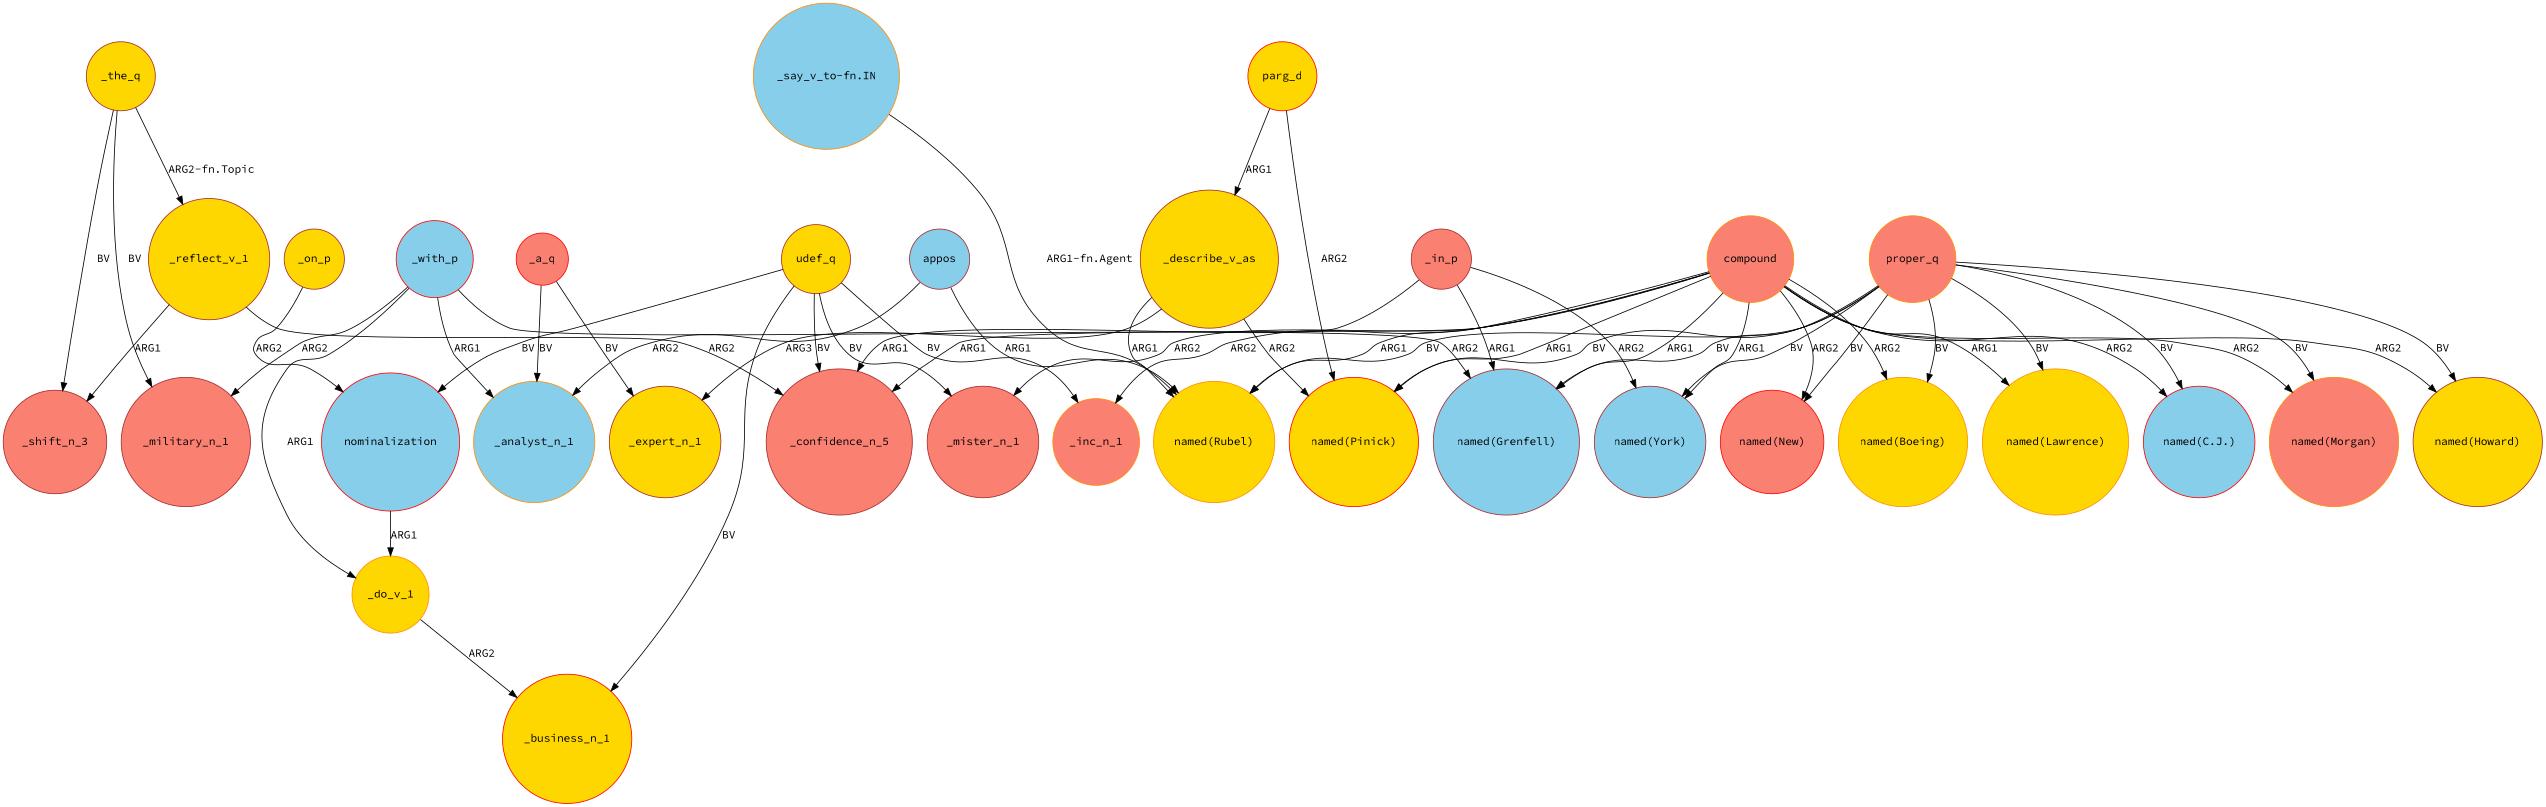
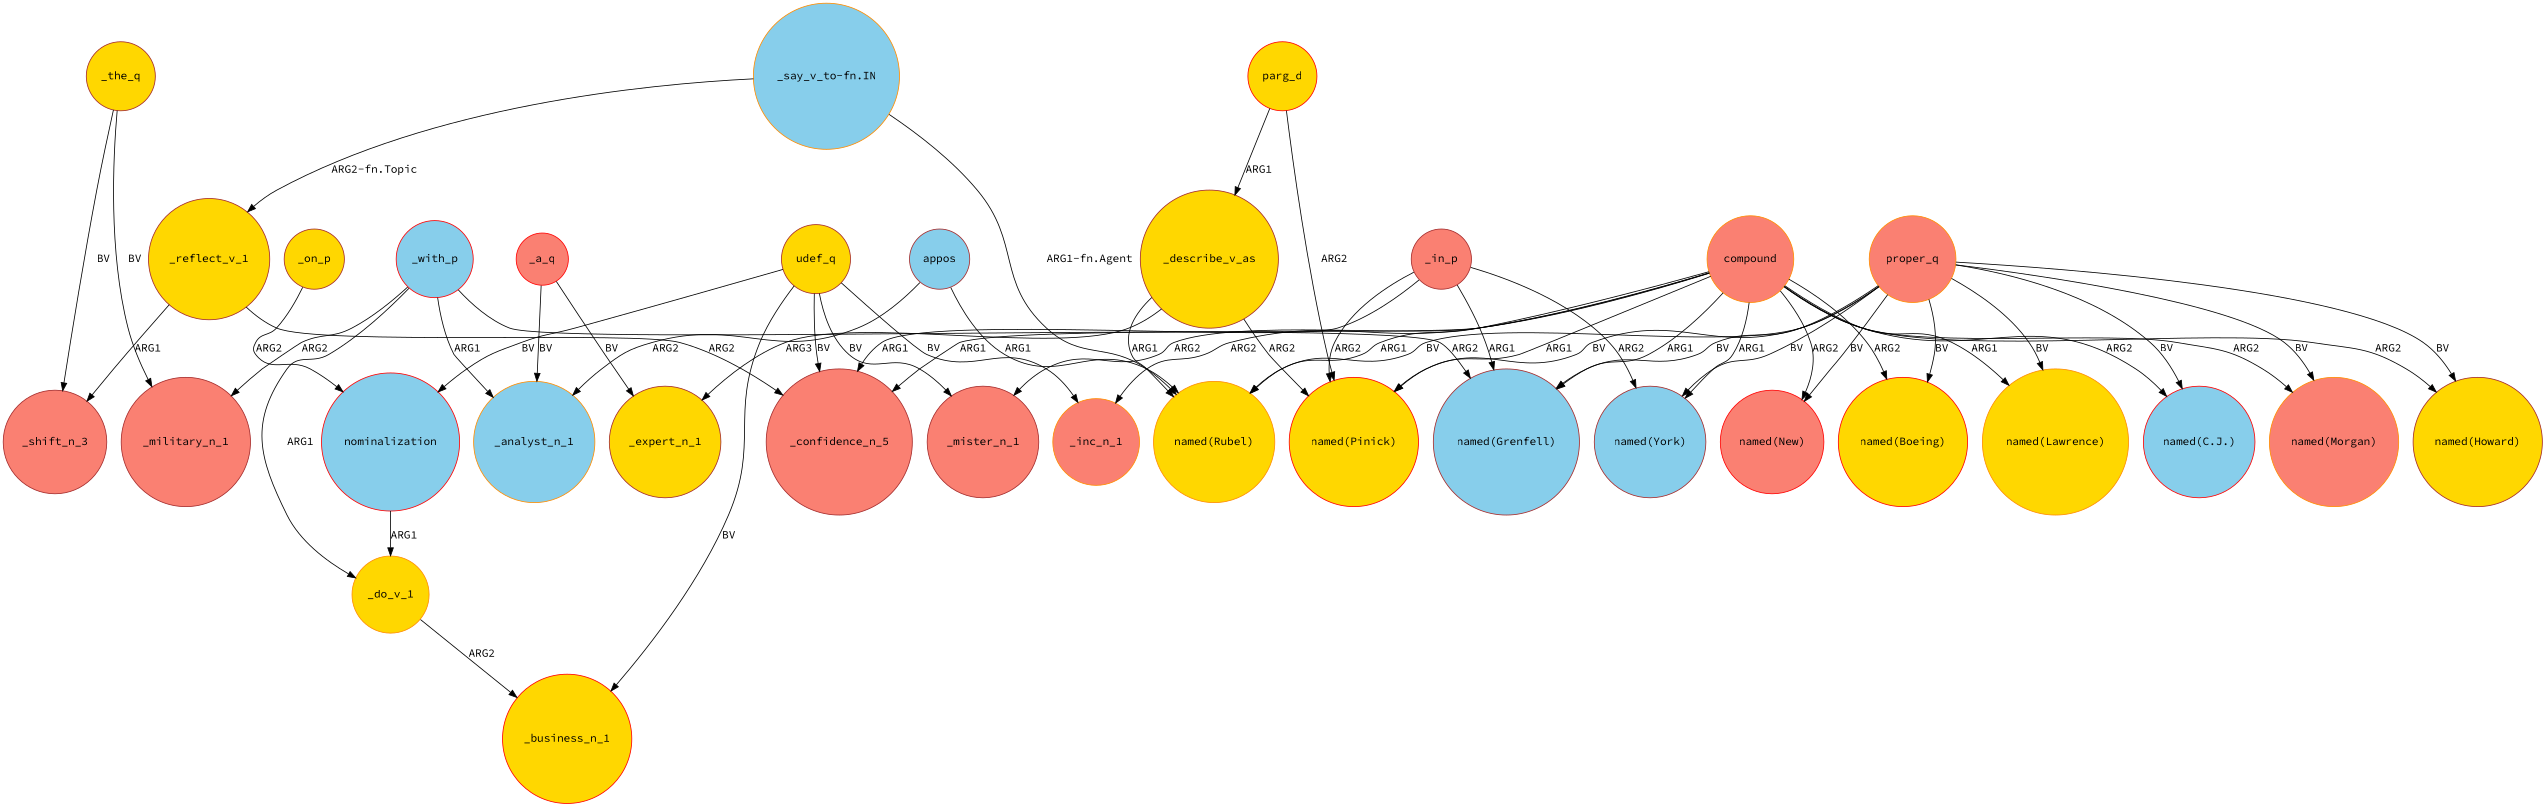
  digraph {
    fontname="Source Code Pro"
    node [color=brown fillcolor=gold fontname="Source Code Pro" shape=circle style=filled]
    edge [fontname="Source Code Pro"]
    "_say_v_to-fn.IN" [color=darkorange fillcolor=skyblue]
    _reflect_v_1
    "named(Rubel)" [color=darkorange]
    n4 [fillcolor=salmon label=_confidence_n_5]
    n5 [fillcolor=salmon label=_shift_n_3]
    udef_q
    _inc_n_1 [color=darkorange fillcolor=salmon]
    nominalization [color=red fillcolor=skyblue]
    _mister_n_1 [fillcolor=salmon]
    _business_n_1 [color=red]
    _do_v_1 [color=darkorange]
    compound [color=darkorange fillcolor=salmon]
    "named(New)" [color=red fillcolor=salmon]
    "named(Grenfell)" [fillcolor=skyblue]
    "named(Morgan)" [color=darkorange fillcolor=salmon]
    "named(Pinick)" [color=red]
-   "named(Boeing)" [color=darkorange]
+   "named(Boeing)" [color=red]
    "named(Lawrence)" [color=darkorange]
    "named(C.J.)" [color=red fillcolor=skyblue]
    "named(York)" [fillcolor=skyblue]
    "named(Howard)"
    parg_d [color=red]
    _describe_v_as
    _expert_n_1
    _with_p [color=red fillcolor=skyblue]
    _analyst_n_1 [color=darkorange fillcolor=skyblue]
    _military_n_1 [fillcolor=salmon]
    proper_q [color=darkorange fillcolor=salmon]
    _on_p
    _in_p [fillcolor=salmon]
    appos [fillcolor=skyblue]
    _a_q [color=red fillcolor=salmon]
    _the_q
-   _the_q -> _reflect_v_1 [label="ARG2-fn.Topic"]
+   "_say_v_to-fn.IN" -> _reflect_v_1 [label="ARG2-fn.Topic"]
    "_say_v_to-fn.IN" -> "named(Rubel)" [label="ARG1-fn.Agent"]
    _reflect_v_1 -> n4 [label=ARG2]
    _reflect_v_1 -> n5 [label=ARG1]
    udef_q -> n4 [label=BV]
    udef_q -> _inc_n_1 [label=BV]
    udef_q -> nominalization [label=BV]
    udef_q -> _mister_n_1 [label=BV]
    udef_q -> _business_n_1 [label=BV]
    nominalization -> _do_v_1 [label=ARG1]
    _do_v_1 -> _business_n_1 [label=ARG2]
    compound -> "named(Rubel)" [label=ARG1]
    compound -> n4 [label=ARG1]
    compound -> _inc_n_1 [label=ARG2]
    compound -> _mister_n_1 [label=ARG2]
    compound -> "named(New)" [label=ARG2]
    compound -> "named(Grenfell)" [label=ARG1]
    compound -> "named(Morgan)" [label=ARG2]
    compound -> "named(Pinick)" [label=ARG1]
    compound -> "named(Boeing)" [label=ARG2]
    compound -> "named(Lawrence)" [label=ARG1]
    compound -> "named(C.J.)" [label=ARG2]
    compound -> "named(York)" [label=ARG1]
    compound -> "named(Howard)" [label=ARG2]
    parg_d -> "named(Pinick)" [label=ARG2]
    parg_d -> _describe_v_as [label=ARG1]
    _describe_v_as -> "named(Rubel)" [label=ARG1]
    _describe_v_as -> "named(Pinick)" [label=ARG2]
    _describe_v_as -> _expert_n_1 [label=ARG3]
    _with_p -> _do_v_1 [label=ARG1]
    _with_p -> "named(Grenfell)" [label=ARG2]
    _with_p -> _analyst_n_1 [label=ARG1]
    _with_p -> _military_n_1 [label=ARG2]
    proper_q -> "named(Rubel)" [label=BV]
    proper_q -> "named(New)" [label=BV]
    proper_q -> "named(Grenfell)" [label=BV]
    proper_q -> "named(Morgan)" [label=BV]
    proper_q -> "named(Pinick)" [label=BV]
    proper_q -> "named(Boeing)" [label=BV]
    proper_q -> "named(Lawrence)" [label=BV]
    proper_q -> "named(C.J.)" [label=BV]
    proper_q -> "named(York)" [label=BV]
    proper_q -> "named(Howard)" [label=BV]
    _on_p -> nominalization [label=ARG2]
    _in_p -> n4 [label=ARG1]
    _in_p -> "named(Grenfell)" [label=ARG1]
+   _in_p -> "named(Pinick)" [label=ARG2]
    _in_p -> "named(York)" [label=ARG2]
    appos -> "named(Rubel)" [label=ARG1]
    appos -> _analyst_n_1 [label=ARG2]
    _a_q -> _expert_n_1 [label=BV]
    _a_q -> _analyst_n_1 [label=BV]
    _the_q -> n5 [label=BV]
    _the_q -> _military_n_1 [label=BV]
  }
